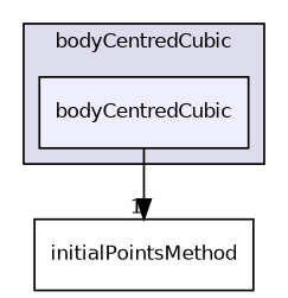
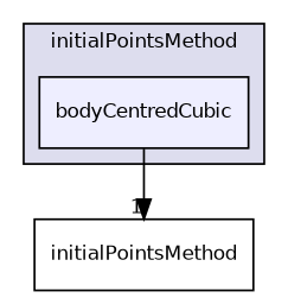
  digraph {
    compound=true
    node [fontname=Helvetica fontsize=10 shape=box]
    n1 [fillcolor="#eeeeff" label=bodyCentredCubic pencolor=black style=filled]
    n2 [label=initialPointsMethod]
    subgraph cluster_1 {
      bgcolor="#ddddee"
      fontname=Helvetica
      fontsize=10
-     label=bodyCentredCubic
+     label=initialPointsMethod
      pencolor=black
      n1
    }
    n1 -> n2 [headlabel=1 labeldistance=1.5 labelfontname=Helvetica labelfontsize=10]
  }
